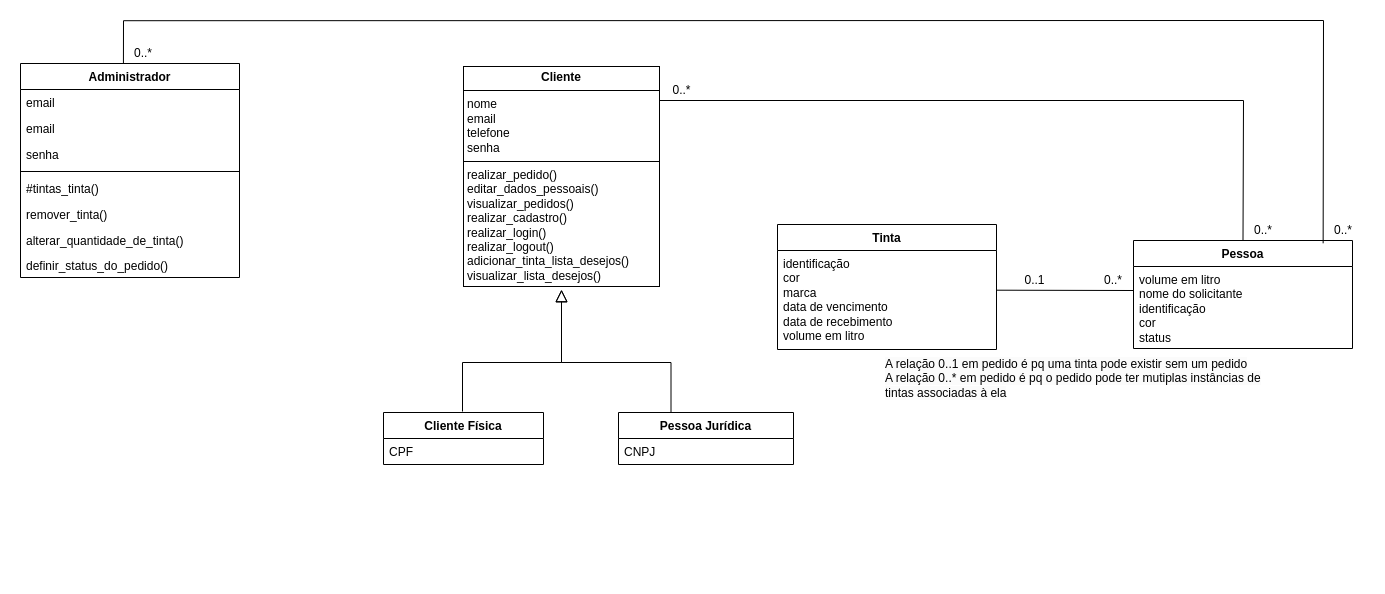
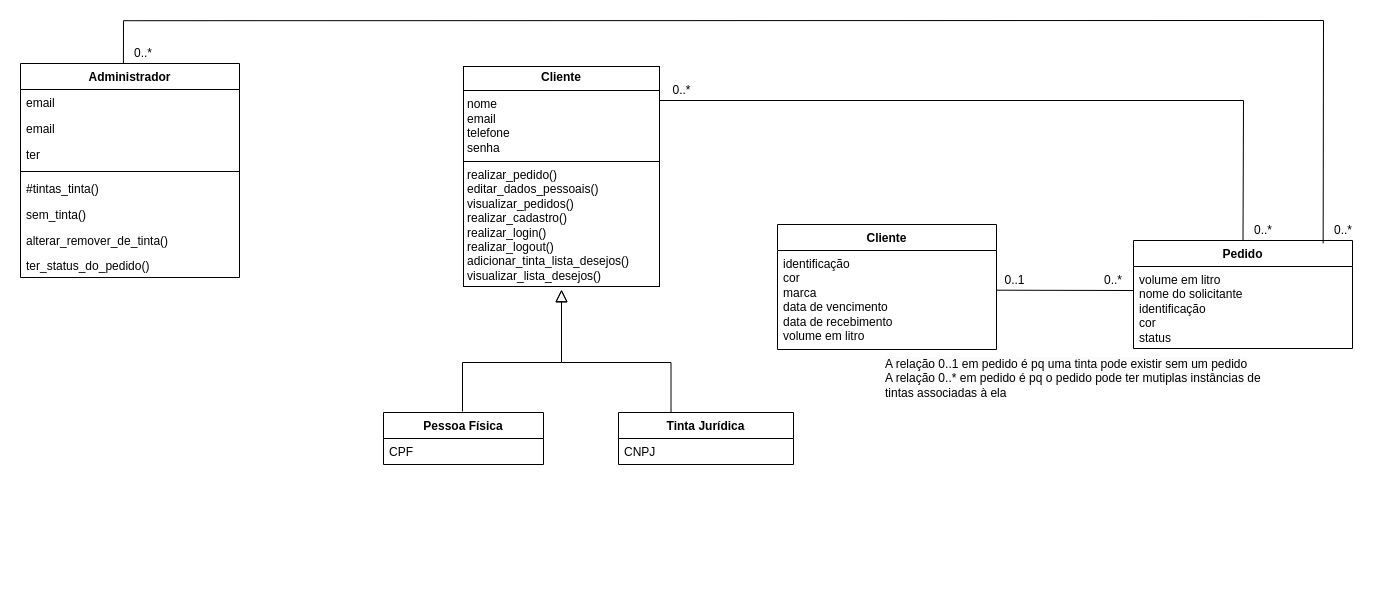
  <mxCell id="0" />
  <mxCell id="1" parent="0" />
  <mxCell id="2" value="Administrador" style="swimlane;fontStyle=1;align=center;verticalAlign=top;childLayout=stackLayout;horizontal=1;startSize=26;horizontalStack=0;resizeParent=1;resizeParentMax=0;resizeLast=0;collapsible=1;marginBottom=0;whiteSpace=wrap;html=1;" vertex="1" parent="1"><mxGeometry x="20" y="63" width="219" height="214" as="geometry" /></mxCell>
  <mxCell id="3" value="email&lt;div&gt;&lt;br&gt;&lt;/div&gt;" style="text;strokeColor=none;fillColor=none;align=left;verticalAlign=top;spacingLeft=4;spacingRight=4;overflow=hidden;rotatable=0;points=[[0,0.5],[1,0.5]];portConstraint=eastwest;whiteSpace=wrap;html=1;" vertex="1" parent="2"><mxGeometry y="26" width="219" height="26" as="geometry" /></mxCell>
  <mxCell id="4" value="email&lt;div&gt;&lt;br&gt;&lt;/div&gt;" style="text;strokeColor=none;fillColor=none;align=left;verticalAlign=top;spacingLeft=4;spacingRight=4;overflow=hidden;rotatable=0;points=[[0,0.5],[1,0.5]];portConstraint=eastwest;whiteSpace=wrap;html=1;" vertex="1" parent="2"><mxGeometry y="52" width="219" height="26" as="geometry" /></mxCell>
- <mxCell id="5" value="&lt;div&gt;senha&lt;/div&gt;" style="text;strokeColor=none;fillColor=none;align=left;verticalAlign=top;spacingLeft=4;spacingRight=4;overflow=hidden;rotatable=0;points=[[0,0.5],[1,0.5]];portConstraint=eastwest;whiteSpace=wrap;html=1;" vertex="1" parent="2"><mxGeometry y="78" width="219" height="26" as="geometry" /></mxCell>
+ <mxCell id="5" value="&lt;div&gt;ter&lt;/div&gt;" style="text;strokeColor=none;fillColor=none;align=left;verticalAlign=top;spacingLeft=4;spacingRight=4;overflow=hidden;rotatable=0;points=[[0,0.5],[1,0.5]];portConstraint=eastwest;whiteSpace=wrap;html=1;" vertex="1" parent="2"><mxGeometry y="78" width="219" height="26" as="geometry" /></mxCell>
  <mxCell id="6" value="" style="line;strokeWidth=1;fillColor=none;align=left;verticalAlign=middle;spacingTop=-1;spacingLeft=3;spacingRight=3;rotatable=0;labelPosition=right;points=[];portConstraint=eastwest;strokeColor=inherit;" vertex="1" parent="2"><mxGeometry y="104" width="219" height="8" as="geometry" /></mxCell>
  <mxCell id="7" value="#tintas_tinta()&lt;div&gt;&lt;br&gt;&lt;/div&gt;&lt;div&gt;&lt;br&gt;&lt;/div&gt;" style="text;strokeColor=none;fillColor=none;align=left;verticalAlign=top;spacingLeft=4;spacingRight=4;overflow=hidden;rotatable=0;points=[[0,0.5],[1,0.5]];portConstraint=eastwest;whiteSpace=wrap;html=1;" vertex="1" parent="2"><mxGeometry y="112" width="219" height="26" as="geometry" /></mxCell>
- <mxCell id="8" value="remover_tinta()" style="text;strokeColor=none;fillColor=none;align=left;verticalAlign=top;spacingLeft=4;spacingRight=4;overflow=hidden;rotatable=0;points=[[0,0.5],[1,0.5]];portConstraint=eastwest;whiteSpace=wrap;html=1;" vertex="1" parent="2"><mxGeometry y="138" width="219" height="26" as="geometry" /></mxCell>
- <mxCell id="9" value="alterar_quantidade_de_tinta()&lt;div&gt;&lt;br&gt;&lt;/div&gt;" style="text;strokeColor=none;fillColor=none;align=left;verticalAlign=top;spacingLeft=4;spacingRight=4;overflow=hidden;rotatable=0;points=[[0,0.5],[1,0.5]];portConstraint=eastwest;whiteSpace=wrap;html=1;" vertex="1" parent="2"><mxGeometry y="164" width="219" height="25" as="geometry" /></mxCell>
- <mxCell id="10" value="definir_status_do_pedido()" style="text;strokeColor=none;fillColor=none;align=left;verticalAlign=top;spacingLeft=4;spacingRight=4;overflow=hidden;rotatable=0;points=[[0,0.5],[1,0.5]];portConstraint=eastwest;whiteSpace=wrap;html=1;" vertex="1" parent="2"><mxGeometry y="189" width="219" height="25" as="geometry" /></mxCell>
+ <mxCell id="8" value="sem_tinta()" style="text;strokeColor=none;fillColor=none;align=left;verticalAlign=top;spacingLeft=4;spacingRight=4;overflow=hidden;rotatable=0;points=[[0,0.5],[1,0.5]];portConstraint=eastwest;whiteSpace=wrap;html=1;" vertex="1" parent="2"><mxGeometry y="138" width="219" height="26" as="geometry" /></mxCell>
+ <mxCell id="9" value="alterar_remover_de_tinta()&lt;div&gt;&lt;br&gt;&lt;/div&gt;" style="text;strokeColor=none;fillColor=none;align=left;verticalAlign=top;spacingLeft=4;spacingRight=4;overflow=hidden;rotatable=0;points=[[0,0.5],[1,0.5]];portConstraint=eastwest;whiteSpace=wrap;html=1;" vertex="1" parent="2"><mxGeometry y="164" width="219" height="25" as="geometry" /></mxCell>
+ <mxCell id="10" value="ter_status_do_pedido()" style="text;strokeColor=none;fillColor=none;align=left;verticalAlign=top;spacingLeft=4;spacingRight=4;overflow=hidden;rotatable=0;points=[[0,0.5],[1,0.5]];portConstraint=eastwest;whiteSpace=wrap;html=1;" vertex="1" parent="2"><mxGeometry y="189" width="219" height="25" as="geometry" /></mxCell>
  <mxCell id="11" value="" style="rounded=0;orthogonalLoop=1;jettySize=auto;html=1;endArrow=halfCircle;endFill=0;endSize=6;strokeWidth=1;sketch=0;fontSize=12;curved=0;strokeColor=none;" edge="1" parent="1" target="12"><mxGeometry relative="1" as="geometry"><mxPoint x="578" y="494" as="sourcePoint" /></mxGeometry></mxCell>
  <mxCell id="12" value="" style="ellipse;whiteSpace=wrap;html=1;align=center;aspect=fixed;fillColor=none;strokeColor=none;resizable=0;perimeter=centerPerimeter;rotatable=0;allowArrows=0;points=[];outlineConnect=1;" vertex="1" parent="1"><mxGeometry x="573" y="562" width="10" height="10" as="geometry" /></mxCell>
  <mxCell id="13" value="&lt;p style=&quot;margin:0px;margin-top:4px;text-align:center;&quot;&gt;&lt;b&gt;Cliente&lt;/b&gt;&lt;/p&gt;&lt;hr size=&quot;1&quot; style=&quot;border-style:solid;&quot;&gt;&lt;p style=&quot;margin:0px;margin-left:4px;&quot;&gt;nome&lt;/p&gt;&lt;p style=&quot;margin:0px;margin-left:4px;&quot;&gt;email&lt;/p&gt;&lt;p style=&quot;margin:0px;margin-left:4px;&quot;&gt;telefone&lt;/p&gt;&lt;p style=&quot;margin:0px;margin-left:4px;&quot;&gt;senha&lt;br&gt;&lt;/p&gt;&lt;hr size=&quot;1&quot; style=&quot;border-style:solid;&quot;&gt;&lt;p style=&quot;margin:0px;margin-left:4px;&quot;&gt;realizar_pedido()&lt;/p&gt;&lt;p style=&quot;margin:0px;margin-left:4px;&quot;&gt;editar_dados_pessoais()&lt;/p&gt;&lt;p style=&quot;margin:0px;margin-left:4px;&quot;&gt;visualizar_pedidos()&lt;/p&gt;&lt;p style=&quot;margin:0px;margin-left:4px;&quot;&gt;realizar_cadastro()&lt;/p&gt;&lt;p style=&quot;margin:0px;margin-left:4px;&quot;&gt;realizar_login()&lt;/p&gt;&lt;p style=&quot;margin:0px;margin-left:4px;&quot;&gt;realizar_logout()&lt;/p&gt;&lt;p style=&quot;margin:0px;margin-left:4px;&quot;&gt;adicionar_tinta_lista_desejos()&lt;/p&gt;&lt;p style=&quot;margin:0px;margin-left:4px;&quot;&gt;visualizar_lista_desejos()&lt;/p&gt;" style="verticalAlign=top;align=left;overflow=fill;html=1;whiteSpace=wrap;" vertex="1" parent="1"><mxGeometry x="463" y="66" width="196" height="220" as="geometry" /></mxCell>
- <mxCell id="14" value="Cliente Física" style="swimlane;fontStyle=1;align=center;verticalAlign=top;childLayout=stackLayout;horizontal=1;startSize=26;horizontalStack=0;resizeParent=1;resizeParentMax=0;resizeLast=0;collapsible=1;marginBottom=0;whiteSpace=wrap;html=1;" vertex="1" parent="1"><mxGeometry x="383" y="412" width="160" height="52" as="geometry" /></mxCell>
+ <mxCell id="14" value="Pessoa Física" style="swimlane;fontStyle=1;align=center;verticalAlign=top;childLayout=stackLayout;horizontal=1;startSize=26;horizontalStack=0;resizeParent=1;resizeParentMax=0;resizeLast=0;collapsible=1;marginBottom=0;whiteSpace=wrap;html=1;" vertex="1" parent="1"><mxGeometry x="383" y="412" width="160" height="52" as="geometry" /></mxCell>
  <mxCell id="15" value="CPF" style="text;strokeColor=none;fillColor=none;align=left;verticalAlign=top;spacingLeft=4;spacingRight=4;overflow=hidden;rotatable=0;points=[[0,0.5],[1,0.5]];portConstraint=eastwest;whiteSpace=wrap;html=1;" vertex="1" parent="14"><mxGeometry y="26" width="160" height="26" as="geometry" /></mxCell>
- <mxCell id="16" value="Pessoa Jurídica" style="swimlane;fontStyle=1;align=center;verticalAlign=top;childLayout=stackLayout;horizontal=1;startSize=26;horizontalStack=0;resizeParent=1;resizeParentMax=0;resizeLast=0;collapsible=1;marginBottom=0;whiteSpace=wrap;html=1;" vertex="1" parent="1"><mxGeometry x="618" y="412" width="175" height="52" as="geometry" /></mxCell>
+ <mxCell id="16" value="Tinta Jurídica" style="swimlane;fontStyle=1;align=center;verticalAlign=top;childLayout=stackLayout;horizontal=1;startSize=26;horizontalStack=0;resizeParent=1;resizeParentMax=0;resizeLast=0;collapsible=1;marginBottom=0;whiteSpace=wrap;html=1;" vertex="1" parent="1"><mxGeometry x="618" y="412" width="175" height="52" as="geometry" /></mxCell>
  <mxCell id="17" value="CNPJ" style="text;strokeColor=none;fillColor=none;align=left;verticalAlign=top;spacingLeft=4;spacingRight=4;overflow=hidden;rotatable=0;points=[[0,0.5],[1,0.5]];portConstraint=eastwest;whiteSpace=wrap;html=1;" vertex="1" parent="16"><mxGeometry y="26" width="175" height="26" as="geometry" /></mxCell>
- <mxCell id="18" value="Pessoa" style="swimlane;fontStyle=1;align=center;verticalAlign=top;childLayout=stackLayout;horizontal=1;startSize=26;horizontalStack=0;resizeParent=1;resizeParentMax=0;resizeLast=0;collapsible=1;marginBottom=0;whiteSpace=wrap;html=1;" vertex="1" parent="1"><mxGeometry x="1133" y="240" width="219" height="108" as="geometry" /></mxCell>
+ <mxCell id="18" value="Pedido" style="swimlane;fontStyle=1;align=center;verticalAlign=top;childLayout=stackLayout;horizontal=1;startSize=26;horizontalStack=0;resizeParent=1;resizeParentMax=0;resizeLast=0;collapsible=1;marginBottom=0;whiteSpace=wrap;html=1;" vertex="1" parent="1"><mxGeometry x="1133" y="240" width="219" height="108" as="geometry" /></mxCell>
  <mxCell id="19" value="volume em litro&lt;div&gt;nome do solicitante&lt;/div&gt;&lt;div&gt;identificação&lt;/div&gt;&lt;div&gt;cor&lt;/div&gt;&lt;div&gt;status&lt;/div&gt;" style="text;strokeColor=none;fillColor=none;align=left;verticalAlign=top;spacingLeft=4;spacingRight=4;overflow=hidden;rotatable=0;points=[[0,0.5],[1,0.5]];portConstraint=eastwest;whiteSpace=wrap;html=1;" vertex="1" parent="18"><mxGeometry y="26" width="219" height="82" as="geometry" /></mxCell>
- <mxCell id="20" value="Tinta" style="swimlane;fontStyle=1;align=center;verticalAlign=top;childLayout=stackLayout;horizontal=1;startSize=26;horizontalStack=0;resizeParent=1;resizeParentMax=0;resizeLast=0;collapsible=1;marginBottom=0;whiteSpace=wrap;html=1;" vertex="1" parent="1"><mxGeometry x="777" y="224" width="219" height="125" as="geometry" /></mxCell>
+ <mxCell id="20" value="Cliente" style="swimlane;fontStyle=1;align=center;verticalAlign=top;childLayout=stackLayout;horizontal=1;startSize=26;horizontalStack=0;resizeParent=1;resizeParentMax=0;resizeLast=0;collapsible=1;marginBottom=0;whiteSpace=wrap;html=1;" vertex="1" parent="1"><mxGeometry x="777" y="224" width="219" height="125" as="geometry" /></mxCell>
  <mxCell id="21" value="identificação&lt;div&gt;cor&lt;/div&gt;&lt;div&gt;marca&lt;/div&gt;&lt;div&gt;data de vencimento&lt;/div&gt;&lt;div&gt;data de recebimento&lt;/div&gt;&lt;div&gt;volume em litro&lt;/div&gt;&lt;div&gt;&lt;br&gt;&lt;/div&gt;" style="text;strokeColor=none;fillColor=none;align=left;verticalAlign=top;spacingLeft=4;spacingRight=4;overflow=hidden;rotatable=0;points=[[0,0.5],[1,0.5]];portConstraint=eastwest;whiteSpace=wrap;html=1;" vertex="1" parent="20"><mxGeometry y="26" width="219" height="99" as="geometry" /></mxCell>
  <mxCell id="22" value="" style="endArrow=block;endSize=10;endFill=0;shadow=0;strokeWidth=1;rounded=0;curved=0;edgeStyle=elbowEdgeStyle;elbow=vertical;" edge="1" parent="1"><mxGeometry width="160" relative="1" as="geometry"><mxPoint x="462" y="411" as="sourcePoint" /><mxPoint x="561" y="289.42" as="targetPoint" /><Array as="points"><mxPoint x="513" y="362" /><mxPoint x="572" y="340" /><mxPoint x="601" y="340" /><mxPoint x="462" y="361" /></Array></mxGeometry></mxCell>
  <mxCell id="23" value="" style="endArrow=block;endSize=10;endFill=0;shadow=0;strokeWidth=1;rounded=0;curved=0;edgeStyle=elbowEdgeStyle;elbow=vertical;exitX=0.3;exitY=-0.009;exitDx=0;exitDy=0;exitPerimeter=0;" edge="1" parent="1" source="16"><mxGeometry width="160" relative="1" as="geometry"><mxPoint x="671" y="410" as="sourcePoint" /><mxPoint x="561" y="289" as="targetPoint" /><Array as="points"><mxPoint x="616" y="362" /></Array></mxGeometry></mxCell>
- <mxCell id="24" value="0..1" style="text;html=1;align=center;verticalAlign=middle;whiteSpace=wrap;rounded=0;" vertex="1" parent="1"><mxGeometry x="1016" y="270" width="37" height="20" as="geometry" /></mxCell>
+ <mxCell id="24" value="0..1" style="text;html=1;align=center;verticalAlign=middle;whiteSpace=wrap;rounded=0;" vertex="1" parent="1"><mxGeometry x="996" y="270" width="37" height="20" as="geometry" /></mxCell>
  <mxCell id="25" value="" style="endArrow=none;html=1;rounded=0;exitX=1;exitY=0.401;exitDx=0;exitDy=0;exitPerimeter=0;" edge="1" parent="1" source="21"><mxGeometry width="50" height="50" relative="1" as="geometry"><mxPoint x="998.19" y="286" as="sourcePoint" /><mxPoint x="1133" y="290" as="targetPoint" /></mxGeometry></mxCell>
  <mxCell id="26" value="&lt;span style=&quot;color: rgb(0, 0, 0); font-family: Helvetica; font-size: 12px; font-style: normal; font-variant-ligatures: normal; font-variant-caps: normal; font-weight: 400; letter-spacing: normal; orphans: 2; text-align: center; text-indent: 0px; text-transform: none; widows: 2; word-spacing: 0px; -webkit-text-stroke-width: 0px; white-space: normal; background-color: rgb(251, 251, 251); text-decoration-thickness: initial; text-decoration-style: initial; text-decoration-color: initial; float: none; display: inline !important;&quot;&gt;A relação 0..1 em pedido é pq uma tinta pode existir sem um pedido&lt;/span&gt;&lt;div&gt;&lt;span style=&quot;color: rgb(0, 0, 0); font-family: Helvetica; font-size: 12px; font-style: normal; font-variant-ligatures: normal; font-variant-caps: normal; font-weight: 400; letter-spacing: normal; orphans: 2; text-align: center; text-indent: 0px; text-transform: none; widows: 2; word-spacing: 0px; -webkit-text-stroke-width: 0px; white-space: normal; background-color: rgb(251, 251, 251); text-decoration-thickness: initial; text-decoration-style: initial; text-decoration-color: initial; float: none; display: inline !important;&quot;&gt;A relação&amp;nbsp;0..* em pedido é pq o pedido pode ter mutiplas instâncias de tintas associadas à ela&lt;/span&gt;&lt;/div&gt;" style="text;whiteSpace=wrap;html=1;" vertex="1" parent="1"><mxGeometry x="883" y="350" width="400" height="40" as="geometry" /></mxCell>
  <mxCell id="27" value="" style="endArrow=none;html=1;rounded=0;entryX=0.5;entryY=0;entryDx=0;entryDy=0;" edge="1" parent="1" target="18"><mxGeometry width="50" height="50" relative="1" as="geometry"><mxPoint x="659" y="100" as="sourcePoint" /><mxPoint x="1193" y="140" as="targetPoint" /><Array as="points"><mxPoint x="1243" y="100" /></Array></mxGeometry></mxCell>
  <mxCell id="28" value="0..*" style="text;html=1;align=center;verticalAlign=middle;whiteSpace=wrap;rounded=0;" vertex="1" parent="1"><mxGeometry x="663" y="80" width="37" height="20" as="geometry" /></mxCell>
  <mxCell id="29" value="0..*" style="text;html=1;align=center;verticalAlign=middle;whiteSpace=wrap;rounded=0;" vertex="1" parent="1"><mxGeometry x="1243" y="220" width="40" height="20" as="geometry" /></mxCell>
  <mxCell id="30" value="0..*" style="text;html=1;align=center;verticalAlign=middle;whiteSpace=wrap;rounded=0;" vertex="1" parent="1"><mxGeometry x="1093" y="270" width="40" height="20" as="geometry" /></mxCell>
  <mxCell id="31" value="" style="endArrow=none;html=1;rounded=0;entryX=0.47;entryY=-0.001;entryDx=0;entryDy=0;entryPerimeter=0;exitX=0.866;exitY=0.026;exitDx=0;exitDy=0;exitPerimeter=0;" edge="1" parent="1" source="18"><mxGeometry width="50" height="50" relative="1" as="geometry"><mxPoint x="1293" y="230" as="sourcePoint" /><mxPoint x="122.93" y="62.996" as="targetPoint" /><Array as="points"><mxPoint x="1323" y="20" /><mxPoint x="123" y="20.21" /></Array></mxGeometry></mxCell>
  <mxCell id="32" value="0..*" style="text;html=1;align=center;verticalAlign=middle;whiteSpace=wrap;rounded=0;" vertex="1" parent="1"><mxGeometry x="123" y="43" width="40" height="20" as="geometry" /></mxCell>
  <mxCell id="33" value="0..*" style="text;html=1;align=center;verticalAlign=middle;whiteSpace=wrap;rounded=0;" vertex="1" parent="1"><mxGeometry x="1323" y="220" width="40" height="20" as="geometry" /></mxCell>
